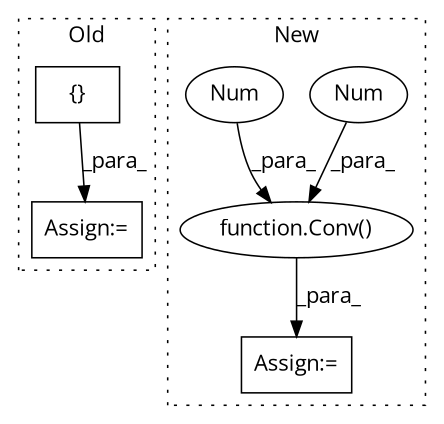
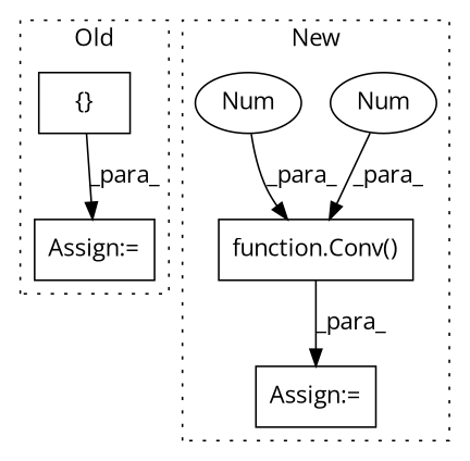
  digraph {
    fontname="Open Sans"
    node [a=68 l=3 shape=box fontname="Open Sans"]
    edge [fontname="Open Sans"]
    n1 [a=95 l="14,11" label="{}" s="1219,1287"]
    n2 [label="Assign:=" s=1216]
-   n3 [a=75 l="5,1" label="function.Conv()" s="1375,1421" shape=ellipse]
+   n3 [a=75 l="5,1" label="function.Conv()" s="1375,1421"]
    n4 [a=76 l=1 label=Num s=1417 shape=ellipse]
    n5 [a=76 l=1 label=Num s=1420 shape=ellipse]
    n6 [label="Assign:=" s=1372]
    subgraph cluster_1 {
      label=Old
      style=dotted
      n1
      n2
    }
    subgraph cluster_2 {
      label=New
      style=dotted
      n3
      n4
      n5
      n6
    }
    n1 -> n2 [label=_para_]
    n3 -> n6 [label=_para_]
    n4 -> n3 [label=_para_]
    n5 -> n3 [label=_para_]
  }
